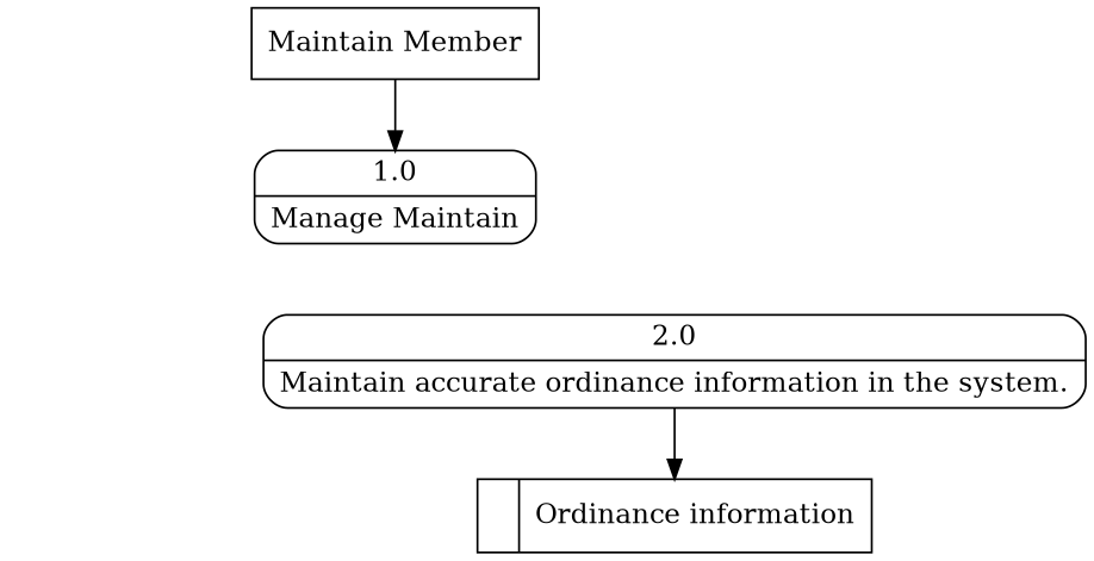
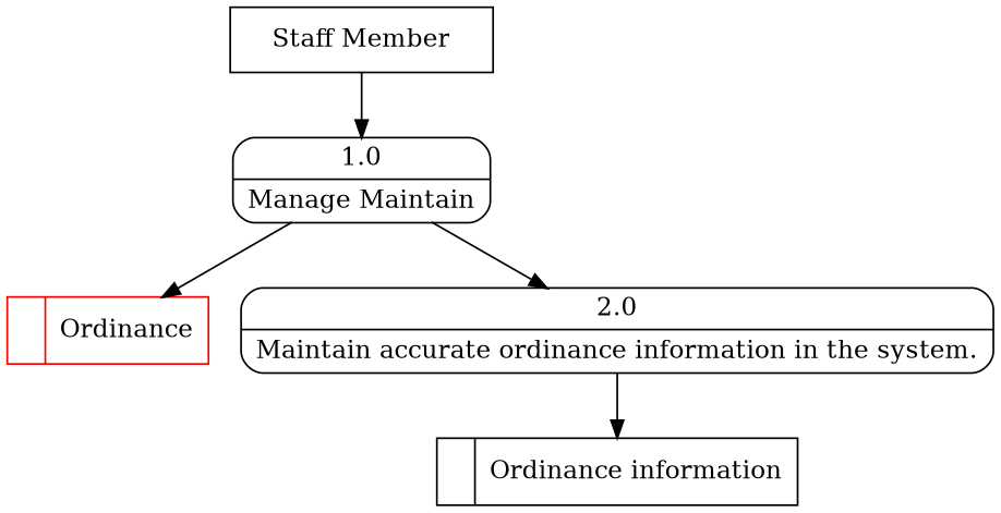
  digraph {
    node [shape=record]
-   n2 [label="Maintain Member" shape=box]
+   n1 [color=red label="<f0>  |<f1> Ordinance "]
+   n2 [label="Staff Member" shape=box]
    n3 [label="{<f0> 1.0|<f1> Manage Maintain }" shape=Mrecord]
    n4 [label="{<f0> 2.0|<f1> Maintain accurate ordinance information in the system. }" shape=Mrecord]
    n5 [color=black label="<f0>  |<f1> Ordinance information "]
    n2 -> n3
+   n3 -> n1
+   n3 -> n4
    n4 -> n5
  }
